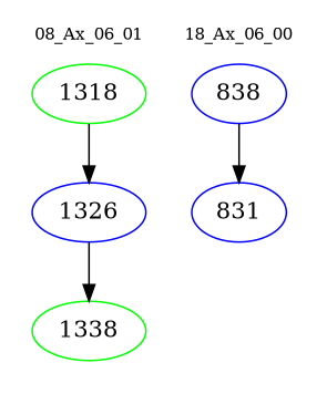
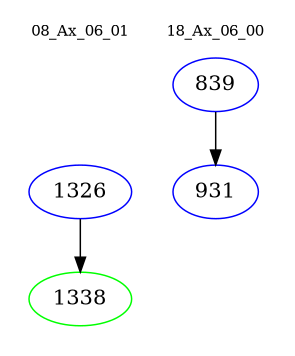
  digraph {
    node [color=blue]
    edge [color=black]
-   n1 [color=green label=1318]
    n2 [label=1326]
    n3 [color=green label=1338]
-   n4 [label=838]
-   n5 [label=831]
+   n4 [label=839]
+   n5 [label=931]
    subgraph cluster_1 {
      color=white
      fontsize=10
      label="08_Ax_06_01"
-     n1
      n2
      n3
    }
    subgraph cluster_2 {
      color=white
      fontsize=10
      label="18_Ax_06_00"
      n4
      n5
    }
-   n1 -> n2
    n2 -> n3
    n4 -> n5
  }
